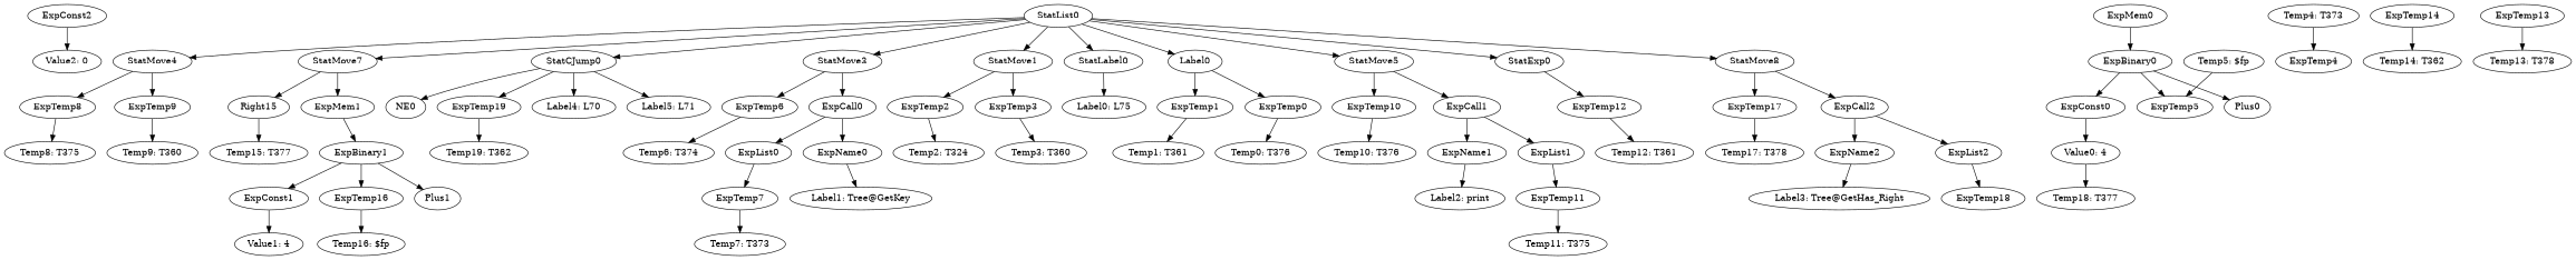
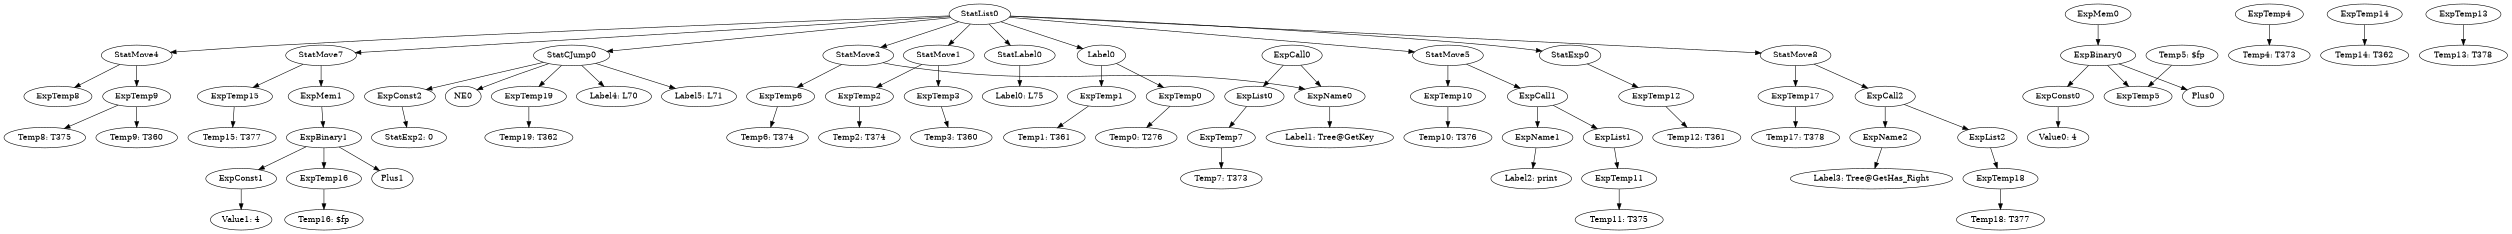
  digraph {
    ordering=out
    ExpConst2
-   "Value2: 0"
+   "Value2: 0" [label="StatExp2: 0"]
    StatMove4
    ExpTemp8
    ExpTemp9
    "Temp8: T375"
    "Temp9: T360"
    ExpMem0
    ExpBinary0
    ExpConst0
    ExpTemp5
    Plus0
    "Value0: 4"
    StatMove7
-   ExpTemp15 [label=Right15]
+   ExpTemp15
    ExpMem1
    "Temp15: T377"
    ExpBinary1
    ExpConst1
    ExpTemp16
    Plus1
    StatCJump0
    NE0
    ExpTemp19
    "Label4: L70"
    "Label5: L71"
    "Temp19: T362"
    ExpList0
    ExpTemp7
    "Temp7: T373"
    ExpTemp4
    "Temp4: T373"
    ExpName0
    "Label1: Tree@GetKey"
    StatMove3
    ExpTemp6
    ExpCall0
    "Temp6: T374"
    StatMove1
    ExpTemp2
    ExpTemp3
-   "Temp2: T374" [label="Temp2: T324"]
+   "Temp2: T374"
    "Temp3: T360"
    ExpTemp18
    "Temp18: T377"
    "Temp5: $fp"
    ExpTemp12
    "Temp12: T361"
    ExpTemp1
    "Temp1: T361"
    ExpTemp14
    "Temp14: T362"
    ExpName2
    "Label3: Tree@GetHas_Right"
    ExpTemp0
-   "Temp0: T376"
+   "Temp0: T376" [label="Temp0: T276"]
    StatList0
    StatLabel0
    n59 [label=Label0]
    StatMove5
    StatExp0
    StatMove8
    "Label0: L75"
    ExpTemp10
    ExpCall1
    ExpTemp17
    ExpCall2
    "Temp10: T376"
    ExpName1
    ExpList1
    ExpTemp13
    "Temp13: T378"
    "Temp17: T378"
    ExpList2
    "Label2: print"
    ExpTemp11
    "Value1: 4"
    "Temp11: T375"
    "Temp16: $fp"
    ExpConst2 -> "Value2: 0"
    StatMove4 -> ExpTemp8
    StatMove4 -> ExpTemp9
-   ExpTemp8 -> "Temp8: T375"
+   ExpTemp9 -> "Temp8: T375"
    ExpTemp9 -> "Temp9: T360"
    ExpMem0 -> ExpBinary0
    ExpBinary0 -> ExpConst0
    ExpBinary0 -> ExpTemp5
    ExpBinary0 -> Plus0
    ExpConst0 -> "Value0: 4"
    StatMove7 -> ExpTemp15
    StatMove7 -> ExpMem1
    ExpTemp15 -> "Temp15: T377"
    ExpMem1 -> ExpBinary1
    ExpBinary1 -> ExpConst1
    ExpBinary1 -> ExpTemp16
    ExpBinary1 -> Plus1
    ExpConst1 -> "Value1: 4"
    ExpTemp16 -> "Temp16: $fp"
+   StatCJump0 -> ExpConst2
    StatCJump0 -> NE0
    StatCJump0 -> ExpTemp19
    StatCJump0 -> "Label4: L70"
    StatCJump0 -> "Label5: L71"
    ExpTemp19 -> "Temp19: T362"
    ExpList0 -> ExpTemp7
    ExpTemp7 -> "Temp7: T373"
-   "Temp4: T373" -> ExpTemp4
+   ExpTemp4 -> "Temp4: T373"
    ExpName0 -> "Label1: Tree@GetKey"
    StatMove3 -> ExpTemp6
-   StatMove3 -> ExpCall0
+   StatMove3 -> ExpName0
    ExpTemp6 -> "Temp6: T374"
    ExpCall0 -> ExpList0
    ExpCall0 -> ExpName0
    StatMove1 -> ExpTemp2
    StatMove1 -> ExpTemp3
    ExpTemp2 -> "Temp2: T374"
    ExpTemp3 -> "Temp3: T360"
-   "Value0: 4" -> "Temp18: T377"
+   ExpTemp18 -> "Temp18: T377"
    "Temp5: $fp" -> ExpTemp5
    ExpTemp12 -> "Temp12: T361"
    ExpTemp1 -> "Temp1: T361"
    ExpTemp14 -> "Temp14: T362"
    ExpName2 -> "Label3: Tree@GetHas_Right"
    ExpTemp0 -> "Temp0: T376"
    StatList0 -> StatMove4
    StatList0 -> StatMove7
    StatList0 -> StatCJump0
    StatList0 -> StatMove3
    StatList0 -> StatMove1
    StatList0 -> StatLabel0
    StatList0 -> n59
    StatList0 -> StatMove5
    StatList0 -> StatExp0
    StatList0 -> StatMove8
    StatLabel0 -> "Label0: L75"
    n59 -> ExpTemp1
    n59 -> ExpTemp0
    StatMove5 -> ExpTemp10
    StatMove5 -> ExpCall1
    StatExp0 -> ExpTemp12
    StatMove8 -> ExpTemp17
    StatMove8 -> ExpCall2
    ExpTemp10 -> "Temp10: T376"
    ExpCall1 -> ExpName1
    ExpCall1 -> ExpList1
    ExpTemp17 -> "Temp17: T378"
    ExpCall2 -> ExpName2
    ExpCall2 -> ExpList2
    ExpName1 -> "Label2: print"
    ExpList1 -> ExpTemp11
    ExpTemp13 -> "Temp13: T378"
    ExpList2 -> ExpTemp18
    ExpTemp11 -> "Temp11: T375"
  }
